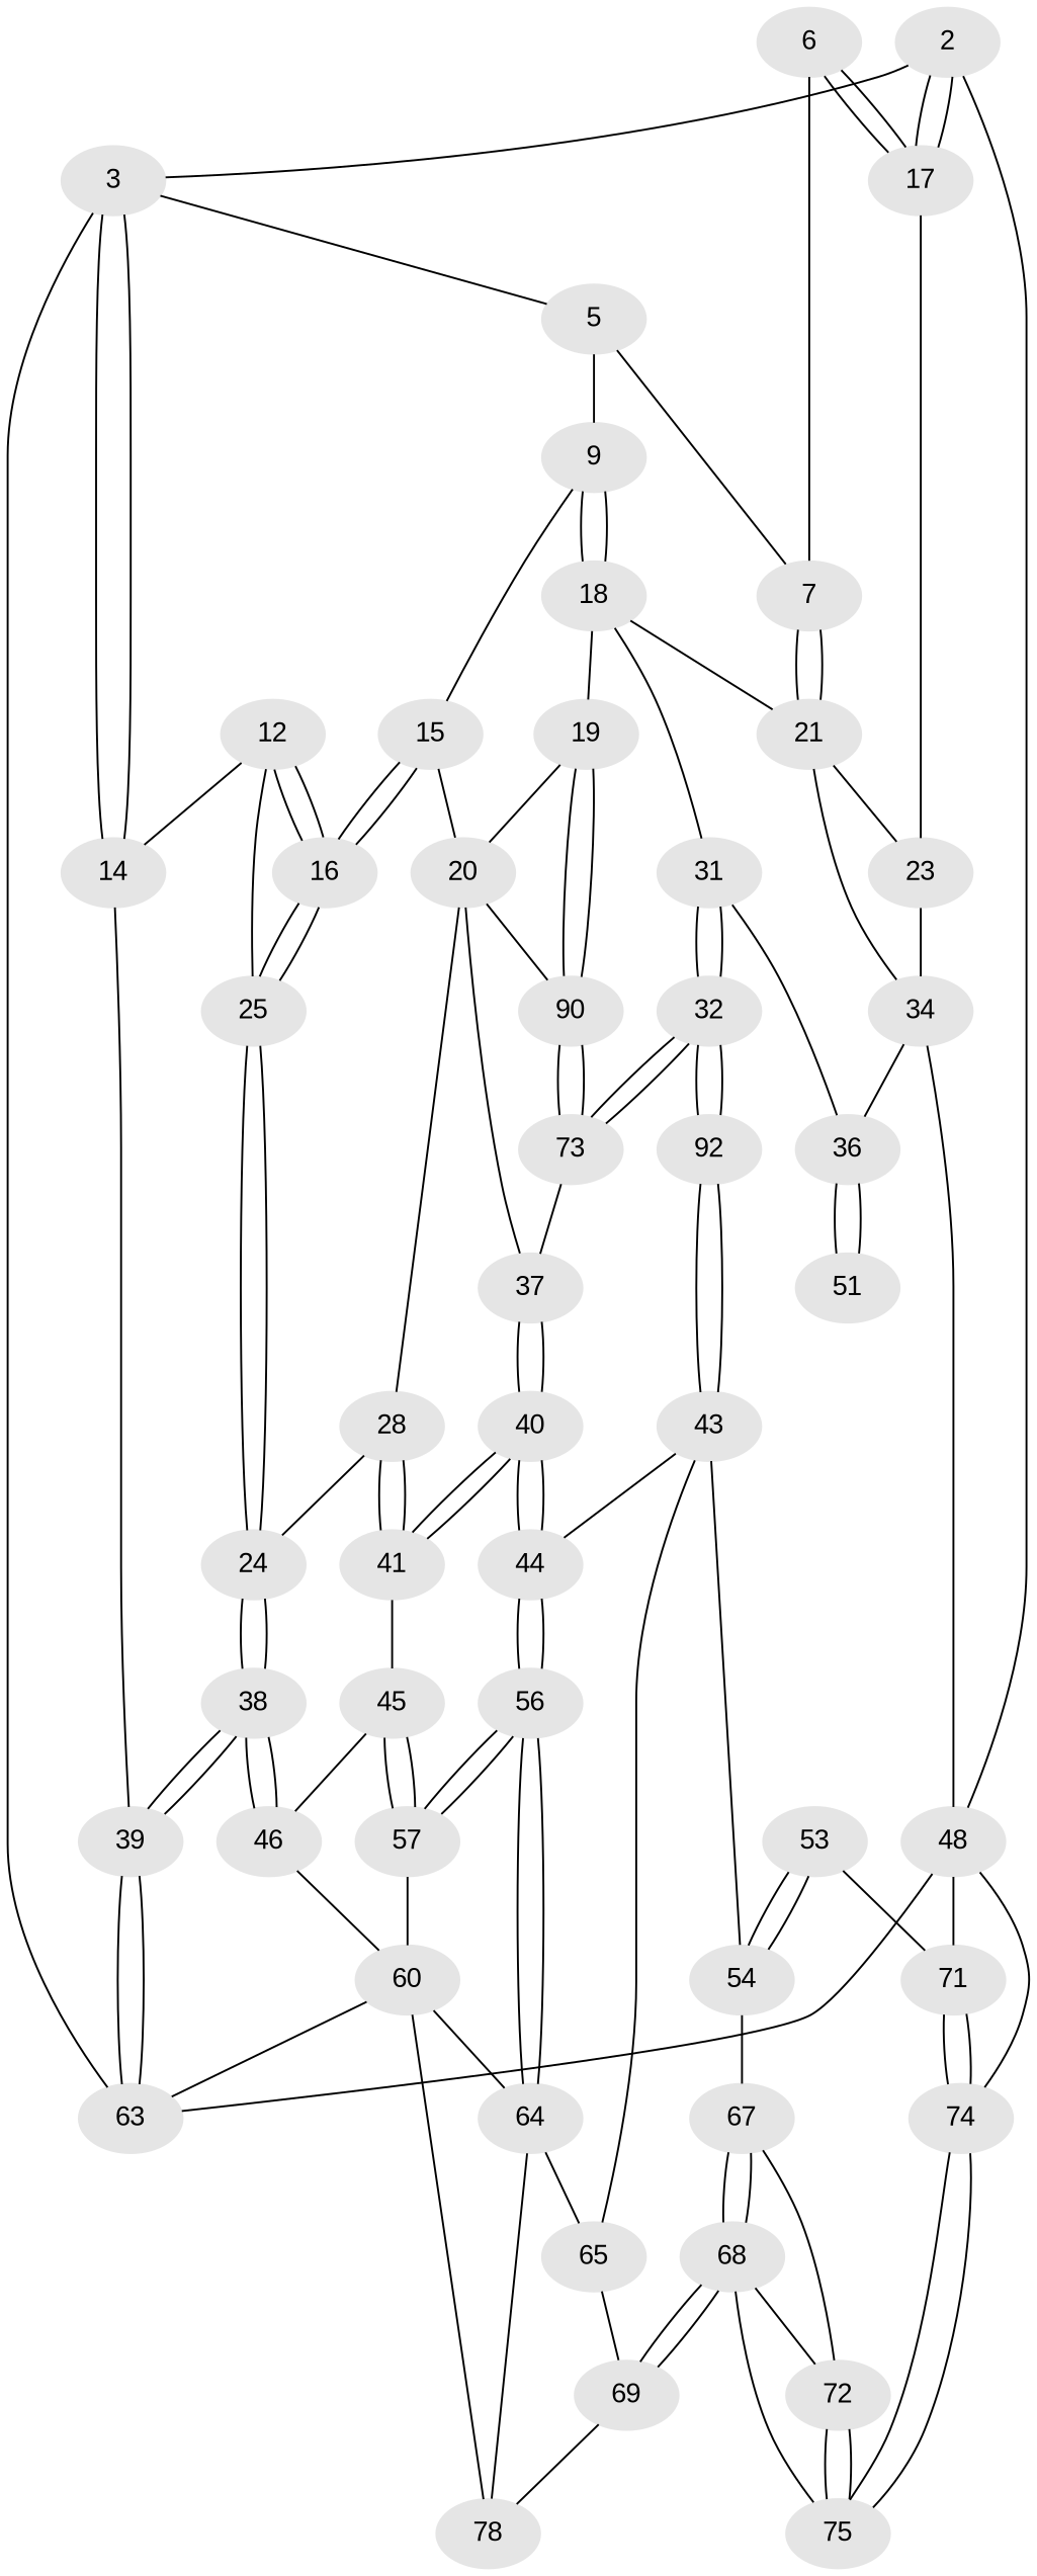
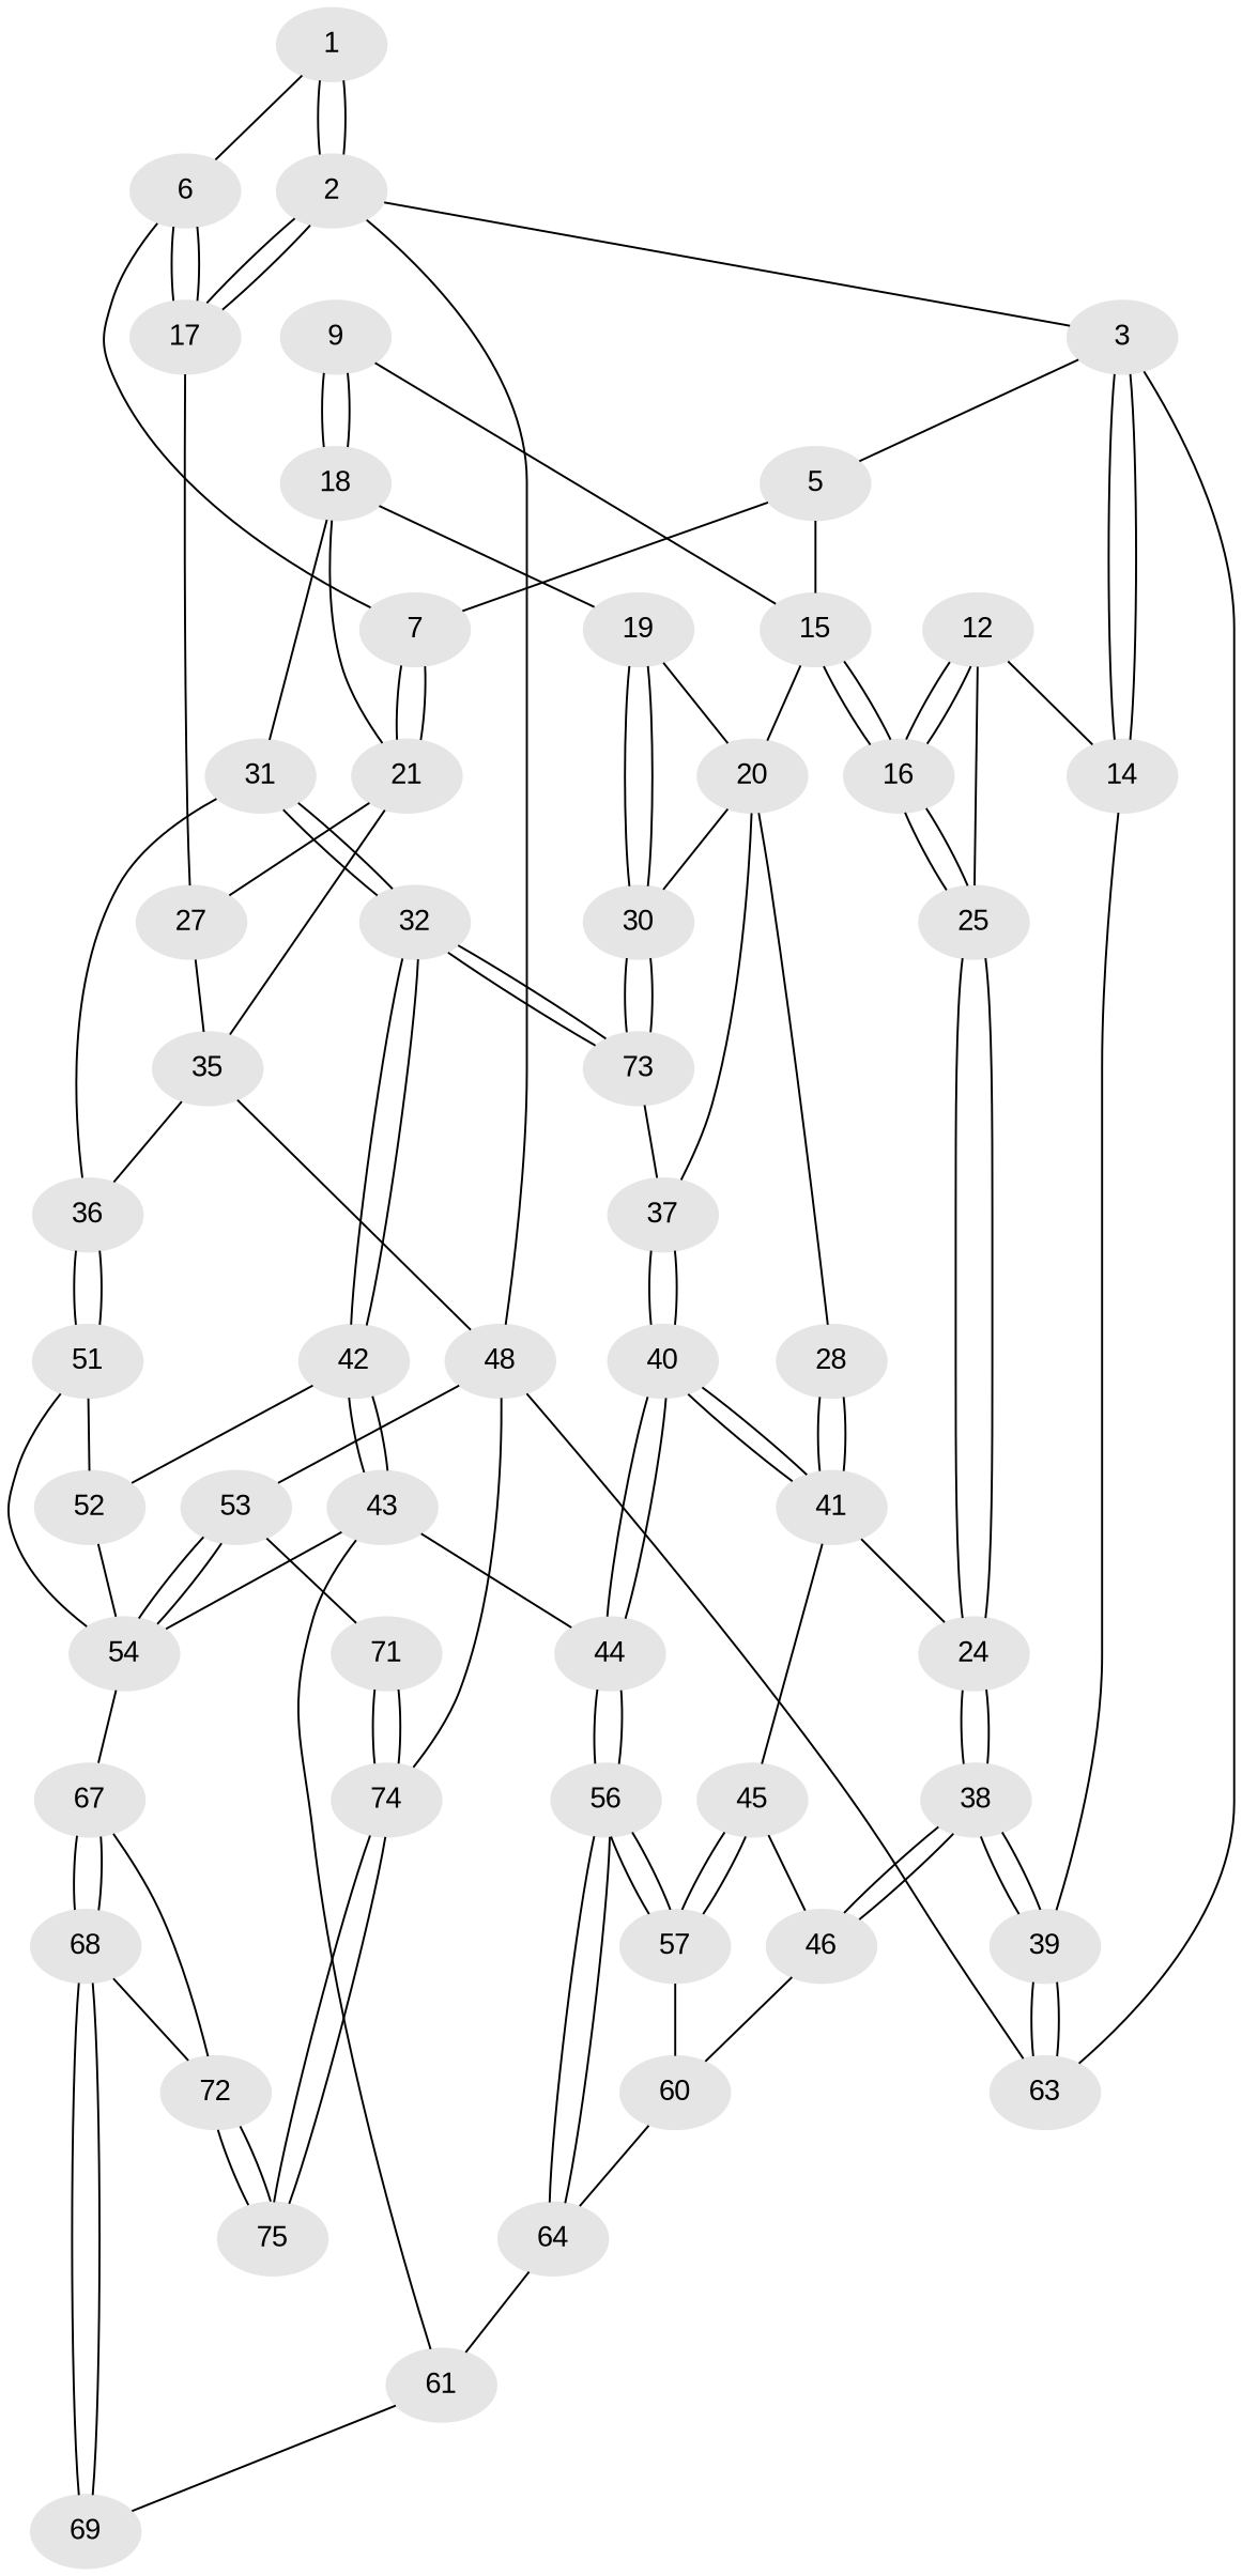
  graph {
    fontname="Liberation Sans"
    node [color=gray90 fontname="Liberation Sans" style=filled]
    edge [fontname="Liberation Sans"]
+   1
    2
    6
    3 [super="+4"]
    17
    48 [super="+49"]
    7
    5 [super="+8"]
    14
    63
-   23
+   23 [label=27]
    53
    74 [super="+80"]
    9 [super="+10"]
    39
    21 [super="+24"]
    15
    18 [super="+22"]
-   34 [super="+35+47"]
+   34 [super="+35+47" label=35]
    16
    20 [super="+26"]
    19
    31
    12 [super="+13"]
    25
    n26 [label=24]
-   30 [label=90]
+   30
    28
    37
    32
    36
    n32 [label=73]
    41
    40
    38
    45
    46
-   42 [label=92]
+   42
    51
    43 [super="+59"]
+   52
    54 [super="+58+55"]
    44
    60 [super="+61"]
    56
    57
-   65
+   65 [label=61]
    67 [super="+70"]
    69 [super="+77"]
    64 [super="+66"]
-   78 [super="+79"]
    71
    75
    68 [super="+73"]
    72
+   1 -- 2
+   1 -- 2
+   1 -- 6
    2 -- 3
    2 -- 17
    2 -- 17
    2 -- 48
    6 -- 17
    6 -- 17
    6 -- 7
    3 -- 5
    3 -- 14
    3 -- 14
    3 -- 63
    17 -- 23
    48 -- 63
-   48 -- 71
+   48 -- 53
    48 -- 74
    7 -- 21
    7 -- 21
    5 -- 7
-   5 -- 9
+   5 -- 15
    14 -- 39
    23 -- 34
    53 -- 54
    53 -- 54
    53 -- 71
    74 -- 75
    74 -- 75
    9 -- 15
    9 -- 18
    9 -- 18
    39 -- 63
    39 -- 63
    21 -- 23
    21 -- 34
    15 -- 16
    15 -- 16
    15 -- 20
    18 -- 21
    18 -- 19
    18 -- 31
    34 -- 48
    34 -- 36
    16 -- 25
    16 -- 25
    20 -- 30
    20 -- 28
    20 -- 37
    19 -- 20
    19 -- 30
    19 -- 30
    31 -- 32
    31 -- 32
    31 -- 36
    12 -- 14
    12 -- 16
    12 -- 16
    12 -- 25
    25 -- n26
    25 -- n26
    n26 -- 38
    n26 -- 38
    30 -- n32
    30 -- n32
-   28 -- n26
+   41 -- n26
    28 -- 41
    28 -- 41
    37 -- 40
    37 -- 40
    32 -- n32
    32 -- n32
    32 -- 42
    32 -- 42
    36 -- 51
    36 -- 51
    n32 -- 37
    41 -- 45
    40 -- 41
    40 -- 41
    40 -- 44
    40 -- 44
    38 -- 39
    38 -- 39
    38 -- 46
    38 -- 46
    45 -- 46
    45 -- 57
    45 -- 57
    46 -- 60
    42 -- 43
    42 -- 43
+   42 -- 52
+   51 -- 52
+   51 -- 54
    43 -- 54
    43 -- 44
    43 -- 65
+   52 -- 54
    54 -- 67
    44 -- 56
    44 -- 56
-   60 -- 63
    60 -- 64
-   60 -- 78
    56 -- 57
    56 -- 57
    56 -- 64
    56 -- 64
    57 -- 60
    65 -- 69
    67 -- 68
    67 -- 68
    67 -- 72
-   69 -- 78
    64 -- 65
-   64 -- 78
    71 -- 74
    71 -- 74
    68 -- 69 [weight=2]
    68 -- 69
-   68 -- 75
    68 -- 72
    72 -- 75
    72 -- 75
  }
